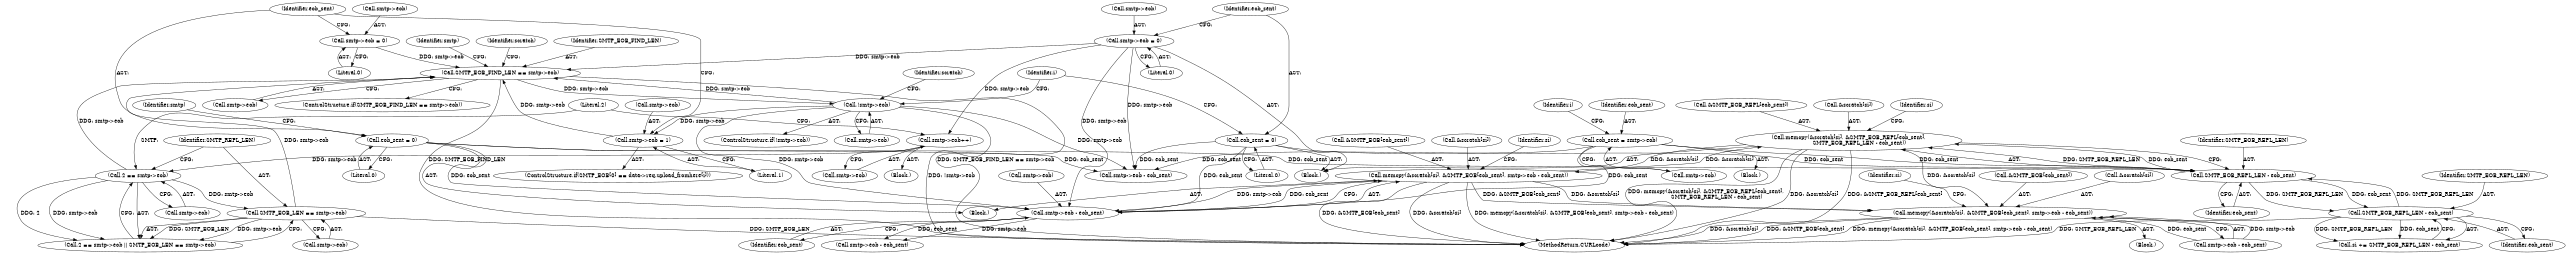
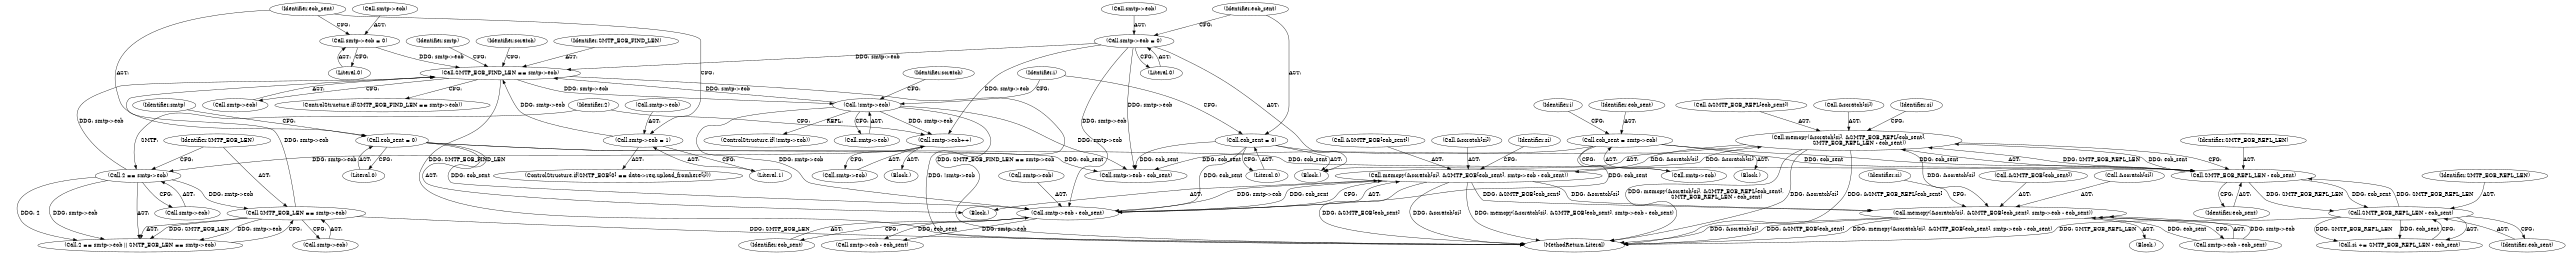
  digraph {
    n1 [label="(Call,memcpy(&scratch[si], &SMTP_EOB_REPL[eob_sent],\n             SMTP_EOB_REPL_LEN - eob_sent))"]
    n2 [label="(Call,memcpy(&scratch[si], &SMTP_EOB[eob_sent], smtp->eob - eob_sent))"]
    n3 [label="(Call,SMTP_EOB_REPL_LEN - eob_sent)"]
    n4 [label="(Call,memcpy(&scratch[si], &SMTP_EOB[eob_sent], smtp->eob - eob_sent))"]
    n5 [label="(Block,)"]
-   n6 [label="(MethodReturn,CURLcode)"]
+   n6 [label="(MethodReturn,Literal)"]
    n7 [label="(Call,smtp->eob - eob_sent)"]
    n8 [label="(Block,)"]
    n9 [label="(Call,SMTP_EOB_REPL_LEN - eob_sent)"]
    n10 [label="(Identifier,eob_sent)"]
    n11 [label="(Block,)"]
    n12 [label="(Call,smtp->eob - eob_sent)"]
    n13 [label="(Identifier,eob_sent)"]
    n14 [label="(Call,smtp->eob - eob_sent)"]
    n15 [label="(Identifier,eob_sent)"]
    n16 [label="(Call,si += SMTP_EOB_REPL_LEN - eob_sent)"]
    n17 [label="(Call,eob_sent = smtp->eob)"]
    n18 [label="(Block,)"]
    n19 [label="(Call,smtp->eob - eob_sent)"]
    n20 [label="(Call,smtp->eob)"]
    n21 [label="(Call,eob_sent = 0)"]
    n22 [label="(Literal,0)"]
    n23 [label="(Call,eob_sent = 0)"]
    n24 [label="(Literal,0)"]
    n25 [label="(Call,smtp->eob = 0)"]
    n26 [label="(Call,SMTP_EOB_FIND_LEN == smtp->eob)"]
    n27 [label="(Call,smtp->eob++)"]
    n28 [label="(Literal,0)"]
    n29 [label="(Call,!smtp->eob)"]
    n30 [label="(Call,smtp->eob)"]
    n31 [label="(ControlStructure,if(SMTP_EOB_FIND_LEN == smtp->eob))"]
    n32 [label="(Call,2 == smtp->eob)"]
    n33 [label="(Block,)"]
    n34 [label="(Call,smtp->eob)"]
    n35 [label="(ControlStructure,if(!smtp->eob))"]
    n36 [label="(Call,smtp->eob)"]
    n37 [label="(Call,smtp->eob = 0)"]
    n38 [label="(Literal,0)"]
    n39 [label="(Call,SMTP_EOB_LEN == smtp->eob)"]
    n40 [label="(Call,2 == smtp->eob || SMTP_EOB_LEN == smtp->eob)"]
    n41 [label="(Call,smtp->eob)"]
    n42 [label="(Call,smtp->eob)"]
    n43 [label="(Call,smtp->eob = 1)"]
    n44 [label="(Literal,1)"]
    n45 [label="(ControlStructure,if(SMTP_EOB[0] == data->req.upload_fromhere[i]))"]
    n46 [label="(Call,smtp->eob)"]
    n47 [label="(Identifier,scratch)"]
    n48 [label="(Identifier,SMTP_EOB_REPL_LEN)"]
    n49 [label="(Call,&SMTP_EOB_REPL[eob_sent])"]
    n50 [label="(Call,&scratch[si])"]
    n51 [label="(Identifier,eob_sent)"]
-   n52 [label="(Identifier,SMTP_REPL_LEN)"]
+   n52 [label="(Identifier,SMTP_EOB_LEN)"]
    n53 [label="(Call,&scratch[si])"]
    n54 [label="(Identifier,SMTP_EOB_REPL_LEN)"]
    n55 [label="(Identifier,smtp)"]
    n56 [label="(Call,smtp->eob)"]
    n57 [label="(Call,smtp->eob)"]
    n58 [label="(Identifier,si)"]
-   n59 [label="(Literal,2)"]
+   n59 [label="(Identifier,2)"]
    n60 [label="(Call,&SMTP_EOB[eob_sent])"]
    n61 [label="(Identifier,si)"]
    n62 [label="(Identifier,smtp)"]
    n63 [label="(Identifier,si)"]
    n64 [label="(Identifier,eob_sent)"]
    n65 [label="(Identifier,i)"]
    n66 [label="(Call,&SMTP_EOB[eob_sent])"]
    n67 [label="(Identifier,eob_sent)"]
    n68 [label="(Identifier,scratch)"]
    n69 [label="(Call,smtp->eob)"]
    n70 [label="(Identifier,SMTP_EOB_FIND_LEN)"]
    n71 [label="(Identifier,i)"]
    n72 [label="(Call,&scratch[si])"]
    n1 -> n2 [label="DDG: &scratch[si]"]
    n1 -> n3 [label="CFG: "]
    n1 -> n4 [label="DDG: &scratch[si]"]
    n1 -> n5 [label="AST: "]
    n1 -> n6 [label="DDG: &SMTP_EOB_REPL[eob_sent]"]
    n1 -> n6 [label="DDG: memcpy(&scratch[si], &SMTP_EOB_REPL[eob_sent],\n             SMTP_EOB_REPL_LEN - eob_sent)"]
    n1 -> n6 [label="DDG: &scratch[si]"]
    n2 -> n1 [label="DDG: &scratch[si]"]
    n2 -> n4 [label="DDG: &scratch[si]"]
    n2 -> n4 [label="DDG: &SMTP_EOB[eob_sent]"]
    n2 -> n6 [label="DDG: &SMTP_EOB[eob_sent]"]
    n2 -> n6 [label="DDG: &scratch[si]"]
    n2 -> n6 [label="DDG: memcpy(&scratch[si], &SMTP_EOB[eob_sent], smtp->eob - eob_sent)"]
    n2 -> n7 [label="CFG: "]
    n2 -> n8 [label="AST: "]
    n3 -> n1 [label="AST: "]
    n3 -> n1 [label="DDG: SMTP_EOB_REPL_LEN"]
    n3 -> n1 [label="DDG: eob_sent"]
    n3 -> n9 [label="DDG: SMTP_EOB_REPL_LEN"]
    n3 -> n9 [label="DDG: eob_sent"]
    n3 -> n10 [label="CFG: "]
    n4 -> n6 [label="DDG: &scratch[si]"]
    n4 -> n6 [label="DDG: &SMTP_EOB[eob_sent]"]
    n4 -> n6 [label="DDG: memcpy(&scratch[si], &SMTP_EOB[eob_sent], smtp->eob - eob_sent)"]
    n4 -> n11 [label="AST: "]
    n4 -> n12 [label="CFG: "]
    n7 -> n2 [label="AST: "]
    n7 -> n2 [label="DDG: smtp->eob"]
    n7 -> n2 [label="DDG: eob_sent"]
    n7 -> n13 [label="CFG: "]
    n7 -> n14 [label="DDG: smtp->eob"]
    n7 -> n14 [label="DDG: eob_sent"]
    n9 -> n3 [label="DDG: SMTP_EOB_REPL_LEN"]
    n9 -> n6 [label="DDG: SMTP_EOB_REPL_LEN"]
    n9 -> n15 [label="CFG: "]
    n9 -> n16 [label="AST: "]
    n9 -> n16 [label="DDG: SMTP_EOB_REPL_LEN"]
    n9 -> n16 [label="DDG: eob_sent"]
    n10 -> n3 [label="AST: "]
    n12 -> n4 [label="AST: "]
    n12 -> n4 [label="DDG: smtp->eob"]
    n12 -> n4 [label="DDG: eob_sent"]
    n13 -> n7 [label="AST: "]
    n15 -> n9 [label="AST: "]
    n16 -> n9 [label="CFG: "]
    n17 -> n3 [label="DDG: eob_sent"]
    n17 -> n7 [label="DDG: eob_sent"]
    n17 -> n18 [label="AST: "]
    n17 -> n19 [label="DDG: eob_sent"]
    n17 -> n20 [label="CFG: "]
    n20 -> n17 [label="AST: "]
    n21 -> n3 [label="DDG: eob_sent"]
    n21 -> n5 [label="AST: "]
    n21 -> n7 [label="DDG: eob_sent"]
    n21 -> n19 [label="DDG: eob_sent"]
    n21 -> n22 [label="CFG: "]
    n22 -> n21 [label="AST: "]
    n23 -> n3 [label="DDG: eob_sent"]
    n23 -> n7 [label="DDG: eob_sent"]
    n23 -> n8 [label="AST: "]
    n23 -> n19 [label="DDG: eob_sent"]
    n23 -> n24 [label="CFG: "]
    n24 -> n23 [label="AST: "]
    n25 -> n5 [label="AST: "]
    n25 -> n7 [label="DDG: smtp->eob"]
    n25 -> n19 [label="DDG: smtp->eob"]
    n25 -> n26 [label="DDG: smtp->eob"]
    n25 -> n27 [label="DDG: smtp->eob"]
    n25 -> n28 [label="CFG: "]
    n26 -> n6 [label="DDG: SMTP_EOB_FIND_LEN == smtp->eob"]
    n26 -> n6 [label="DDG: SMTP_EOB_FIND_LEN"]
    n26 -> n29 [label="DDG: smtp->eob"]
    n26 -> n30 [label="CFG: "]
    n26 -> n31 [label="CFG: "]
    n27 -> n32 [label="DDG: smtp->eob"]
    n27 -> n33 [label="AST: "]
    n27 -> n34 [label="CFG: "]
    n28 -> n25 [label="AST: "]
    n29 -> n6 [label="DDG: !smtp->eob"]
    n29 -> n7 [label="DDG: smtp->eob"]
    n29 -> n19 [label="DDG: smtp->eob"]
    n29 -> n26 [label="DDG: smtp->eob"]
-   n29 -> n43 [label="DDG: smtp->eob"]
-   n29 -> n35 [label="AST: "]
+   n29 -> n27 [label="DDG: smtp->eob"]
+   n29 -> n35 [label="REPL: "]
    n29 -> n36 [label="CFG: "]
    n30 -> n26 [label="AST: "]
    n32 -> n26 [label="DDG: smtp->eob"]
    n32 -> n39 [label="DDG: smtp->eob"]
    n32 -> n40 [label="AST: "]
    n32 -> n40 [label="DDG: 2"]
    n32 -> n40 [label="DDG: smtp->eob"]
    n32 -> n41 [label="CFG: "]
    n34 -> n27 [label="AST: "]
    n36 -> n29 [label="AST: "]
    n37 -> n26 [label="DDG: smtp->eob"]
    n37 -> n38 [label="CFG: "]
    n38 -> n37 [label="AST: "]
    n39 -> n6 [label="DDG: SMTP_EOB_LEN"]
    n39 -> n26 [label="DDG: smtp->eob"]
    n39 -> n40 [label="AST: "]
    n39 -> n40 [label="DDG: SMTP_EOB_LEN"]
    n39 -> n40 [label="DDG: smtp->eob"]
    n39 -> n42 [label="CFG: "]
-   n40 -> n32 [label="CFG: "]
    n40 -> n39 [label="CFG: "]
    n41 -> n32 [label="AST: "]
    n42 -> n39 [label="AST: "]
    n43 -> n26 [label="DDG: smtp->eob"]
    n43 -> n44 [label="CFG: "]
    n43 -> n45 [label="AST: "]
    n44 -> n43 [label="AST: "]
    n46 -> n25 [label="AST: "]
    n47 -> n29 [label="CFG: "]
    n48 -> n3 [label="AST: "]
    n49 -> n1 [label="AST: "]
    n50 -> n1 [label="AST: "]
    n51 -> n21 [label="AST: "]
    n51 -> n25 [label="CFG: "]
    n52 -> n32 [label="CFG: "]
    n52 -> n39 [label="AST: "]
    n53 -> n2 [label="AST: "]
    n54 -> n9 [label="AST: "]
    n55 -> n26 [label="CFG: "]
    n56 -> n37 [label="AST: "]
    n57 -> n7 [label="AST: "]
    n58 -> n2 [label="CFG: "]
    n59 -> n27 [label="CFG: "]
    n59 -> n32 [label="SMTP: "]
    n60 -> n2 [label="AST: "]
    n61 -> n1 [label="CFG: "]
    n62 -> n23 [label="CFG: "]
    n63 -> n4 [label="CFG: "]
    n64 -> n23 [label="AST: "]
    n64 -> n37 [label="CFG: "]
    n64 -> n43 [label="CFG: "]
    n65 -> n17 [label="CFG: "]
    n66 -> n4 [label="AST: "]
    n67 -> n17 [label="AST: "]
    n68 -> n26 [label="CFG: "]
    n69 -> n43 [label="AST: "]
    n70 -> n26 [label="AST: "]
    n71 -> n21 [label="CFG: "]
    n71 -> n29 [label="CFG: "]
    n72 -> n4 [label="AST: "]
  }
